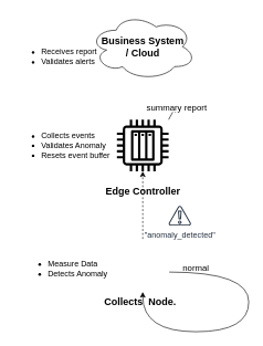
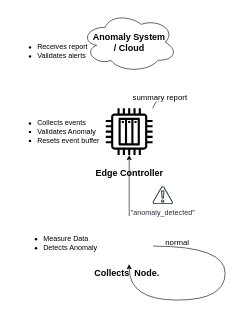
  <mxCell id="0" />
  <mxCell id="1" parent="0" />
- <mxCell id="2" style="edgeStyle=orthogonalEdgeStyle;rounded=0;orthogonalLoop=1;jettySize=auto;html=1;dashed=1;" edge="1" parent="1" source="3" target="8"><mxGeometry relative="1" as="geometry" /></mxCell>
+ <mxCell id="2" style="edgeStyle=orthogonalEdgeStyle;rounded=0;orthogonalLoop=1;jettySize=auto;html=1;" edge="1" parent="1" source="3" target="8"><mxGeometry relative="1" as="geometry" /></mxCell>
  <mxCell id="3" value="&lt;font style=&quot;font-size: 15px;&quot;&gt;&lt;b&gt;Collects&amp;nbsp; Node.&amp;nbsp;&amp;nbsp;&lt;/b&gt;&lt;/font&gt;" style="shape=image;html=1;verticalAlign=top;verticalLabelPosition=bottom;labelBackgroundColor=#ffffff;imageAspect=0;aspect=fixed;image=https://cdn3.iconfinder.com/data/icons/energy-and-power-glyph-24-px/24/Analog_device_gauge_gauge_meter_pressure_gauge_speedometer_1-128.png" vertex="1" parent="1"><mxGeometry x="175" y="360" width="80" height="80" as="geometry" /></mxCell>
  <mxCell id="4" value="&quot;anomaly_detected&quot;" style="sketch=0;outlineConnect=0;fontColor=#232F3E;gradientColor=none;fillColor=#232F3D;strokeColor=none;dashed=0;verticalLabelPosition=bottom;verticalAlign=top;align=center;html=1;fontSize=12;fontStyle=0;aspect=fixed;pointerEvents=1;shape=mxgraph.aws4.alert;" vertex="1" parent="1"><mxGeometry x="254" y="310" width="33.92" height="30" as="geometry" /></mxCell>
  <mxCell id="5" style="edgeStyle=orthogonalEdgeStyle;rounded=0;orthogonalLoop=1;jettySize=auto;html=1;curved=1;entryX=0.5;entryY=1;entryDx=0;entryDy=0;" edge="1" parent="1" source="3" target="3"><mxGeometry relative="1" as="geometry"><Array as="points"><mxPoint x="375" y="410" /><mxPoint x="375" y="500" /><mxPoint x="215" y="500" /></Array></mxGeometry></mxCell>
  <mxCell id="6" value="&lt;font style=&quot;font-size: 13px;&quot;&gt;normal&lt;/font&gt;" style="text;html=1;align=center;verticalAlign=middle;resizable=0;points=[];autosize=1;strokeColor=none;fillColor=none;" vertex="1" parent="1"><mxGeometry x="265" y="388" width="60" height="30" as="geometry" /></mxCell>
  <mxCell id="7" style="edgeStyle=orthogonalEdgeStyle;rounded=0;orthogonalLoop=1;jettySize=auto;html=1;" edge="1" parent="1" source="8" target="12"><mxGeometry relative="1" as="geometry" /></mxCell>
  <mxCell id="8" value="&lt;h3&gt;&lt;font style=&quot;color: rgb(0, 0, 0); font-size: 15px;&quot;&gt;Edge Controller&lt;/font&gt;&lt;/h3&gt;" style="sketch=0;outlineConnect=0;dashed=0;verticalLabelPosition=bottom;verticalAlign=top;align=center;html=1;fontSize=12;fontStyle=0;aspect=fixed;pointerEvents=1;shape=mxgraph.aws4.iot_thing_plc;fillColor=light-dark(#000000, #198cc4);fontColor=#ffffff;strokeColor=#006EAF;" vertex="1" parent="1"><mxGeometry x="176" y="180" width="78" height="78" as="geometry" /></mxCell>
- <mxCell id="9" value="&lt;font style=&quot;font-size: 15px;&quot;&gt;&lt;b style=&quot;&quot;&gt;Business System&lt;/b&gt;&lt;/font&gt;&lt;div&gt;&lt;font style=&quot;font-size: 15px;&quot;&gt;&lt;b style=&quot;&quot;&gt;/ Cloud&lt;/b&gt;&lt;/font&gt;&lt;/div&gt;" style="ellipse;shape=cloud;whiteSpace=wrap;html=1;" vertex="1" parent="1"><mxGeometry x="135" y="20" width="160" height="100" as="geometry" /></mxCell>
+ <mxCell id="9" value="&lt;font style=&quot;font-size: 15px;&quot;&gt;&lt;b style=&quot;&quot;&gt;Anomaly System&lt;/b&gt;&lt;/font&gt;&lt;div&gt;&lt;font style=&quot;font-size: 15px;&quot;&gt;&lt;b style=&quot;&quot;&gt;/ Cloud&lt;/b&gt;&lt;/font&gt;&lt;/div&gt;" style="ellipse;shape=cloud;whiteSpace=wrap;html=1;" vertex="1" parent="1"><mxGeometry x="135" y="20" width="160" height="100" as="geometry" /></mxCell>
  <mxCell id="10" value="&lt;ul&gt;&lt;li&gt;Measure Data&lt;/li&gt;&lt;li&gt;Detects Anomaly&lt;/li&gt;&lt;/ul&gt;" style="text;html=1;align=left;verticalAlign=middle;resizable=0;points=[];autosize=1;strokeColor=none;fillColor=none;" vertex="1" parent="1"><mxGeometry x="30" y="370" width="150" height="70" as="geometry" /></mxCell>
  <mxCell id="11" value="&lt;ul&gt;&lt;li&gt;&lt;span style=&quot;background-color: transparent; color: light-dark(rgb(0, 0, 0), rgb(255, 255, 255));&quot;&gt;Collects events&lt;/span&gt;&lt;/li&gt;&lt;li&gt;&lt;span style=&quot;background-color: transparent; color: light-dark(rgb(0, 0, 0), rgb(255, 255, 255));&quot;&gt;Validates Anomaly&lt;/span&gt;&lt;/li&gt;&lt;li&gt;&lt;span style=&quot;background-color: transparent; color: light-dark(rgb(0, 0, 0), rgb(255, 255, 255));&quot;&gt;Resets event buffer&lt;/span&gt;&lt;/li&gt;&lt;/ul&gt;" style="text;html=1;align=left;verticalAlign=middle;resizable=0;points=[];autosize=1;strokeColor=none;fillColor=none;" vertex="1" parent="1"><mxGeometry x="20" y="179" width="170" height="80" as="geometry" /></mxCell>
  <mxCell id="12" value="&lt;font style=&quot;font-size: 13px;&quot;&gt;summary report&lt;/font&gt;" style="edgeLabel;html=1;align=center;verticalAlign=middle;resizable=0;points=[];" vertex="1" connectable="0" parent="1"><mxGeometry x="265" y="160" as="geometry" /></mxCell>
  <mxCell id="13" value="&lt;ul&gt;&lt;li&gt;&lt;span style=&quot;background-color: transparent; color: light-dark(rgb(0, 0, 0), rgb(255, 255, 255));&quot;&gt;Receives report&lt;/span&gt;&lt;/li&gt;&lt;li&gt;Validates alerts&lt;/li&gt;&lt;/ul&gt;" style="text;html=1;align=left;verticalAlign=middle;resizable=0;points=[];autosize=1;strokeColor=none;fillColor=none;" vertex="1" parent="1"><mxGeometry x="20" y="50" width="150" height="70" as="geometry" /></mxCell>
